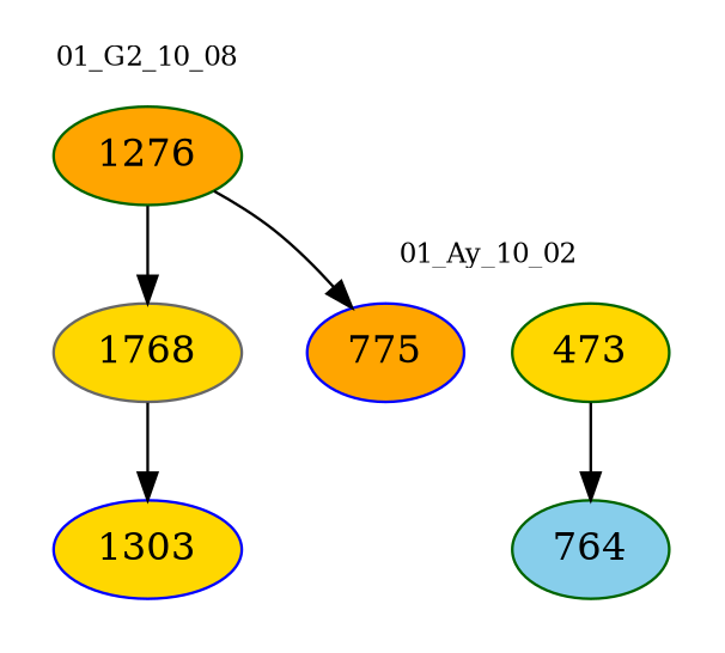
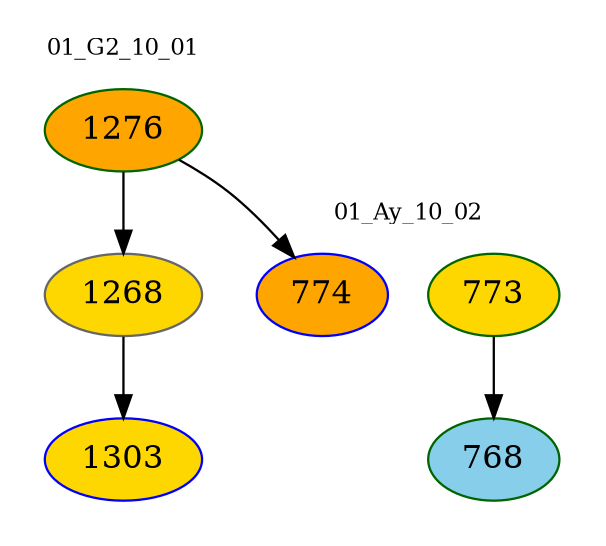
  digraph {
    node [color=darkgreen fillcolor=gold style=filled]
    edge [color=black]
-   n1 [label=473]
-   n2 [fillcolor=skyblue label=764]
-   n3 [color=blue fillcolor=orange label=775]
+   n1 [label=773]
+   n2 [fillcolor=skyblue label=768]
+   n3 [color=blue fillcolor=orange label=774]
    n4 [fillcolor=orange label=1276]
-   n5 [color=gray40 label=1768]
+   n5 [color=gray40 label=1268]
    n6 [color=blue label=1303]
    subgraph cluster_1 {
      color=white
      fontsize=10
      label="01_Ay_10_02"
      n1
      n2
      n3
    }
    subgraph cluster_2 {
      color=white
      fontsize=10
-     label="01_G2_10_08"
+     label="01_G2_10_01"
      n4
      n5
      n6
    }
    n1 -> n2
    n4 -> n3
    n4 -> n5
    n5 -> n6
  }
